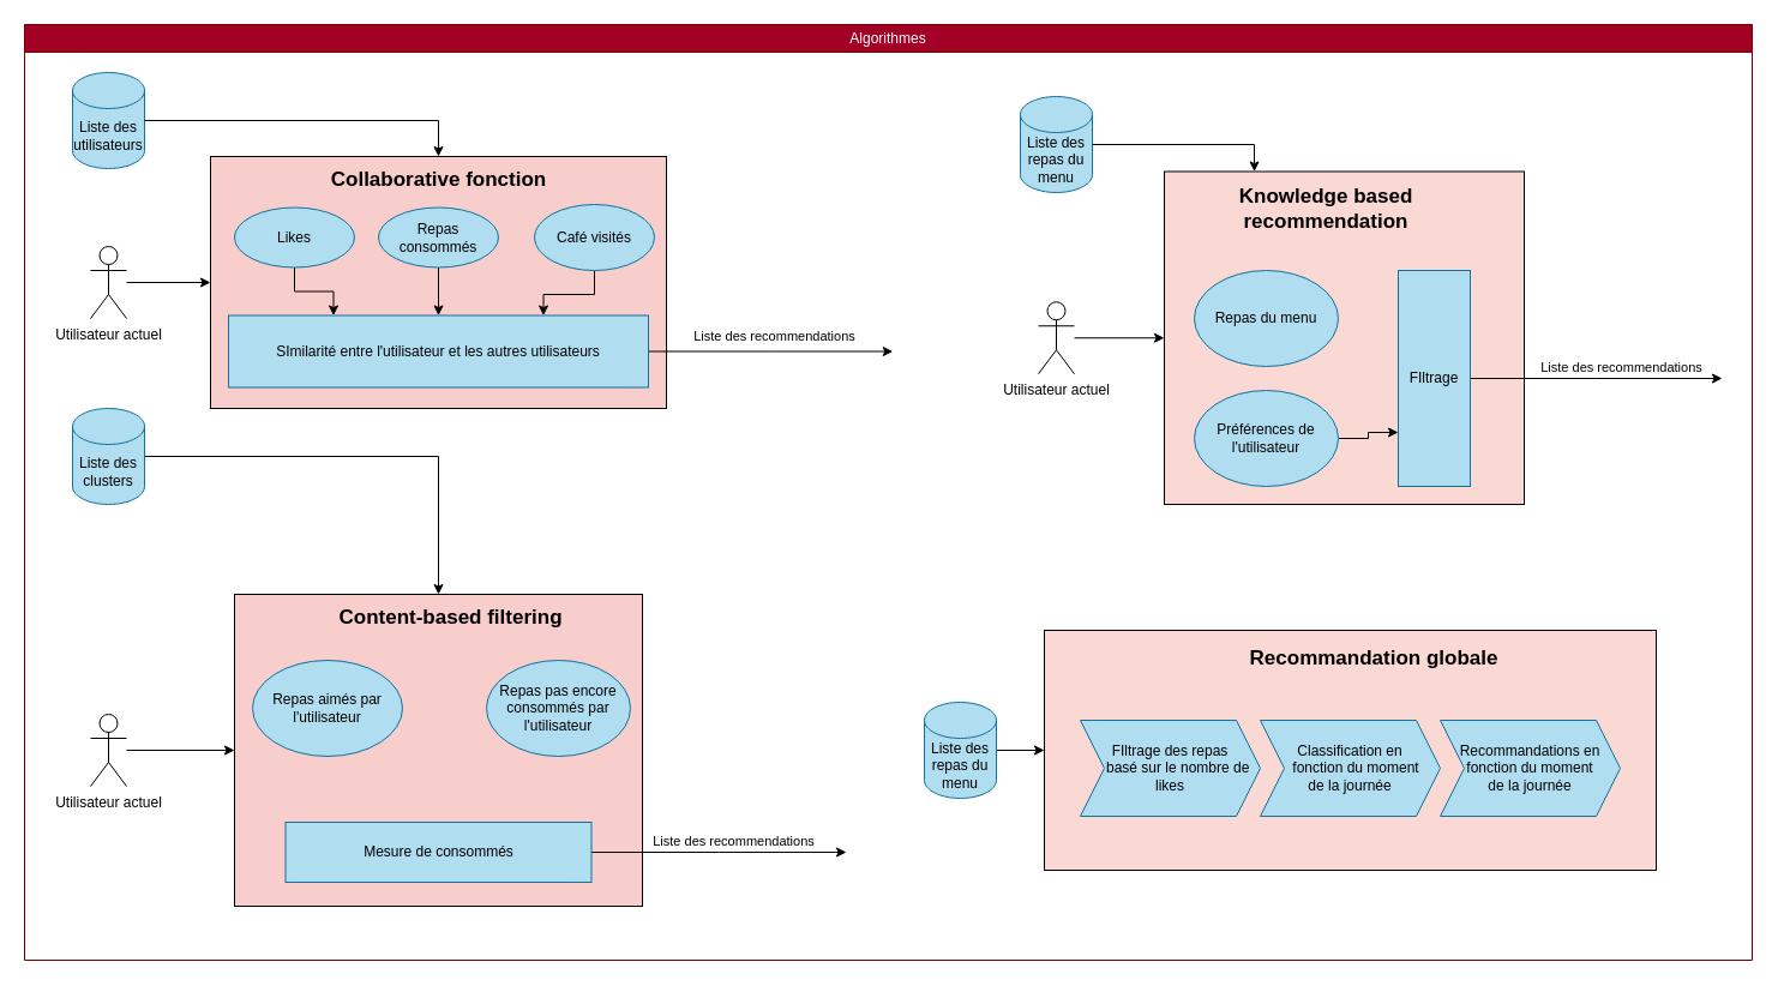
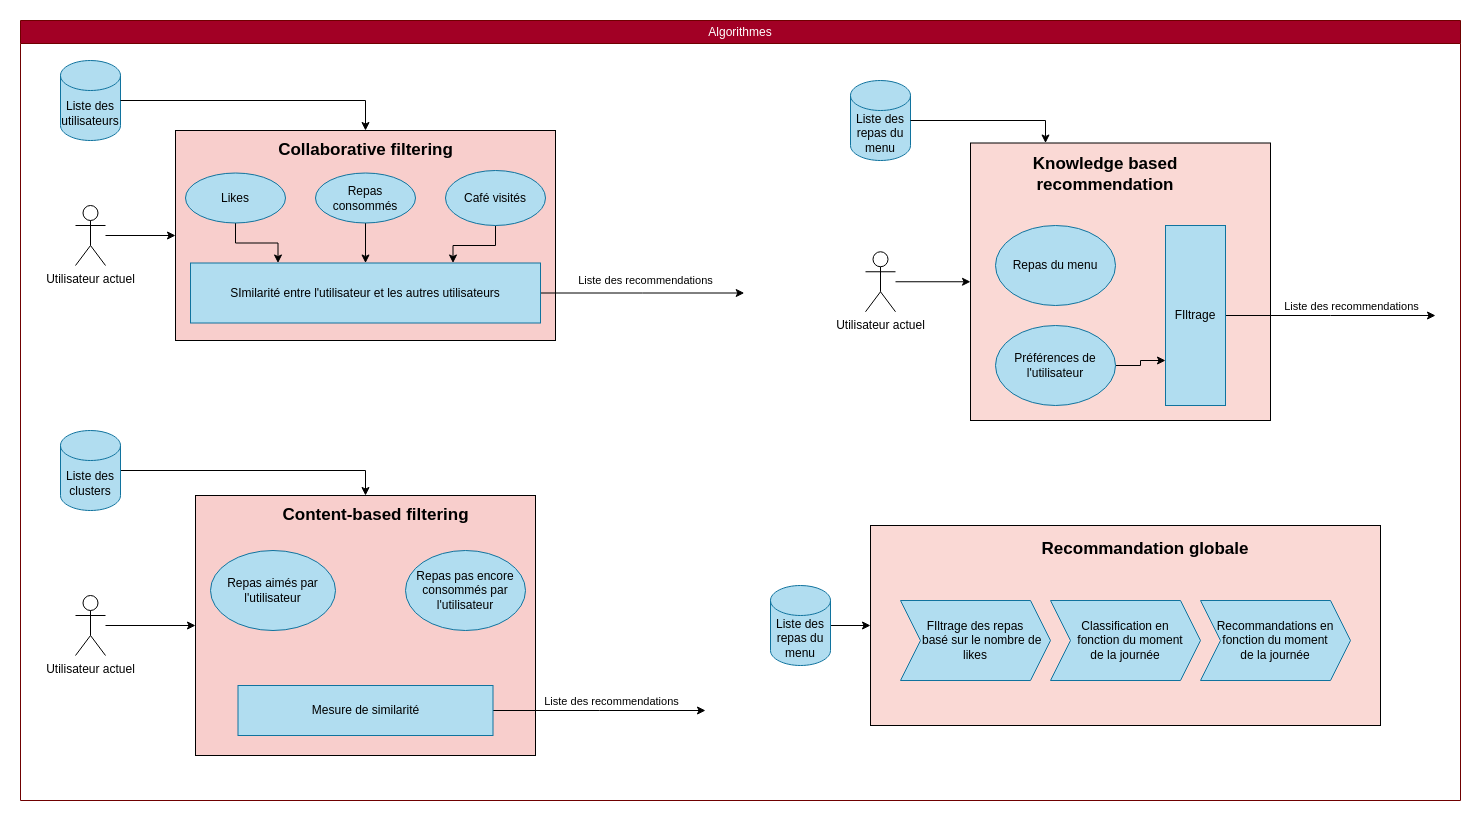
  <mxCell id="0" />
  <mxCell id="1" parent="0" />
  <mxCell id="2" value="Algorithmes" style="swimlane;whiteSpace=wrap;html=1;fillColor=#a20025;fontColor=#ffffff;strokeColor=#6F0000;fontStyle=0" parent="1" vertex="1"><mxGeometry x="20" y="20" width="1440" height="780" as="geometry"><mxRectangle x="60" y="-600" width="80" height="30" as="alternateBounds" /></mxGeometry></mxCell>
  <mxCell id="3" value="Liste des utilisateurs" style="shape=cylinder3;whiteSpace=wrap;html=1;boundedLbl=1;backgroundOutline=1;size=15;fillColor=#b1ddf0;strokeColor=#10739e;" vertex="1" parent="2"><mxGeometry x="40" y="40" width="60" height="80" as="geometry" /></mxCell>
  <mxCell id="4" value="Utilisateur actuel" style="shape=umlActor;verticalLabelPosition=bottom;verticalAlign=top;html=1;outlineConnect=0;" vertex="1" parent="2"><mxGeometry x="55" y="185" width="30" height="60" as="geometry" /></mxCell>
  <mxCell id="5" style="edgeStyle=orthogonalEdgeStyle;rounded=0;orthogonalLoop=1;jettySize=auto;html=1;entryX=0;entryY=0.5;entryDx=0;entryDy=0;" edge="1" parent="2" source="4" target="7"><mxGeometry relative="1" as="geometry" /></mxCell>
  <mxCell id="6" style="edgeStyle=orthogonalEdgeStyle;rounded=0;orthogonalLoop=1;jettySize=auto;html=1;entryX=0.5;entryY=0;entryDx=0;entryDy=0;" edge="1" parent="2" source="3" target="7"><mxGeometry relative="1" as="geometry" /></mxCell>
  <mxCell id="7" value="" style="whiteSpace=wrap;html=1;fillColor=#f8cecc;strokeColor=#000000;" vertex="1" parent="2"><mxGeometry x="155" y="110" width="380" height="210" as="geometry" /></mxCell>
  <mxCell id="8" style="edgeStyle=orthogonalEdgeStyle;rounded=0;orthogonalLoop=1;jettySize=auto;html=1;entryX=0.25;entryY=0;entryDx=0;entryDy=0;" edge="1" parent="2" source="9" target="16"><mxGeometry relative="1" as="geometry" /></mxCell>
- <mxCell id="9" value="Likes" style="ellipse;whiteSpace=wrap;html=1;fillColor=#b1ddf0;strokeColor=#10739e;" vertex="1" parent="2"><mxGeometry x="175" y="152.5" width="100" height="50" as="geometry" /></mxCell>
+ <mxCell id="9" value="Likes" style="ellipse;whiteSpace=wrap;html=1;fillColor=#b1ddf0;strokeColor=#10739e;" vertex="1" parent="2"><mxGeometry x="165" y="152.5" width="100" height="50" as="geometry" /></mxCell>
  <mxCell id="10" style="edgeStyle=orthogonalEdgeStyle;rounded=0;orthogonalLoop=1;jettySize=auto;html=1;exitX=0.5;exitY=1;exitDx=0;exitDy=0;" edge="1" parent="2" source="11" target="16"><mxGeometry relative="1" as="geometry" /></mxCell>
  <mxCell id="11" value="Repas consommés" style="ellipse;whiteSpace=wrap;html=1;fillColor=#b1ddf0;strokeColor=#10739e;" vertex="1" parent="2"><mxGeometry x="295" y="152.5" width="100" height="50" as="geometry" /></mxCell>
  <mxCell id="12" style="edgeStyle=orthogonalEdgeStyle;rounded=0;orthogonalLoop=1;jettySize=auto;html=1;entryX=0.75;entryY=0;entryDx=0;entryDy=0;" edge="1" parent="2" source="13" target="16"><mxGeometry relative="1" as="geometry" /></mxCell>
  <mxCell id="13" value="Café visités" style="ellipse;whiteSpace=wrap;html=1;fillColor=#b1ddf0;strokeColor=#10739e;" vertex="1" parent="2"><mxGeometry x="425" y="150" width="100" height="55" as="geometry" /></mxCell>
  <mxCell id="14" style="edgeStyle=orthogonalEdgeStyle;rounded=0;orthogonalLoop=1;jettySize=auto;html=1;exitX=1;exitY=0.5;exitDx=0;exitDy=0;" edge="1" parent="2" source="16"><mxGeometry relative="1" as="geometry"><mxPoint x="723.75" y="272.5" as="targetPoint" /><mxPoint x="548.75" y="272" as="sourcePoint" /></mxGeometry></mxCell>
  <mxCell id="15" value="Liste des recommendations" style="edgeLabel;html=1;align=center;verticalAlign=middle;resizable=0;points=[];" vertex="1" connectable="0" parent="14"><mxGeometry x="0.256" y="2" relative="1" as="geometry"><mxPoint x="-23" y="-11" as="offset" /></mxGeometry></mxCell>
  <mxCell id="16" value="SImilarité entre l'utilisateur et les autres utilisateurs" style="rounded=0;whiteSpace=wrap;html=1;fillColor=#b1ddf0;strokeColor=#10739e;" vertex="1" parent="2"><mxGeometry x="170" y="242.5" width="350" height="60" as="geometry" /></mxCell>
- <mxCell id="17" value="Collaborative fonction" style="text;html=1;align=center;verticalAlign=middle;whiteSpace=wrap;rounded=0;fontStyle=1;fontSize=17;" vertex="1" parent="2"><mxGeometry x="252.5" y="120" width="185" height="20" as="geometry" /></mxCell>
+ <mxCell id="17" value="Collaborative filtering" style="text;html=1;align=center;verticalAlign=middle;whiteSpace=wrap;rounded=0;fontStyle=1;fontSize=17;" vertex="1" parent="2"><mxGeometry x="252.5" y="120" width="185" height="20" as="geometry" /></mxCell>
  <mxCell id="18" style="edgeStyle=orthogonalEdgeStyle;rounded=0;orthogonalLoop=1;jettySize=auto;html=1;entryX=0.5;entryY=0;entryDx=0;entryDy=0;" edge="1" parent="2" source="19" target="22"><mxGeometry relative="1" as="geometry" /></mxCell>
- <mxCell id="19" value="Liste des clusters" style="shape=cylinder3;whiteSpace=wrap;html=1;boundedLbl=1;backgroundOutline=1;size=15;fillColor=#b1ddf0;strokeColor=#10739e;" vertex="1" parent="2"><mxGeometry x="40" y="320" width="60" height="80" as="geometry" /></mxCell>
+ <mxCell id="19" value="Liste des clusters" style="shape=cylinder3;whiteSpace=wrap;html=1;boundedLbl=1;backgroundOutline=1;size=15;fillColor=#b1ddf0;strokeColor=#10739e;" vertex="1" parent="2"><mxGeometry x="40" y="410" width="60" height="80" as="geometry" /></mxCell>
  <mxCell id="20" value="Utilisateur actuel" style="shape=umlActor;verticalLabelPosition=bottom;verticalAlign=top;html=1;outlineConnect=0;" vertex="1" parent="2"><mxGeometry x="55" y="575" width="30" height="60" as="geometry" /></mxCell>
  <mxCell id="21" style="edgeStyle=orthogonalEdgeStyle;rounded=0;orthogonalLoop=1;jettySize=auto;html=1;entryX=0;entryY=0.5;entryDx=0;entryDy=0;" edge="1" parent="2" source="20" target="22"><mxGeometry relative="1" as="geometry" /></mxCell>
  <mxCell id="22" value="" style="whiteSpace=wrap;html=1;fillColor=#f8cecc;strokeColor=#000000;" vertex="1" parent="2"><mxGeometry x="175" y="475" width="340" height="260" as="geometry" /></mxCell>
  <mxCell id="23" value="Content-based filtering" style="text;html=1;align=center;verticalAlign=middle;whiteSpace=wrap;rounded=0;fontStyle=1;fontSize=17;" vertex="1" parent="2"><mxGeometry x="258.75" y="485" width="192.5" height="20" as="geometry" /></mxCell>
  <mxCell id="24" value="Repas pas encore consommés par l'utilisateur" style="ellipse;whiteSpace=wrap;html=1;fillColor=#b1ddf0;strokeColor=#10739e;" vertex="1" parent="2"><mxGeometry x="385" y="530" width="120" height="80" as="geometry" /></mxCell>
  <mxCell id="25" value="Repas aimés par l'utilisateur" style="ellipse;whiteSpace=wrap;html=1;fillColor=#b1ddf0;strokeColor=#10739e;" vertex="1" parent="2"><mxGeometry x="190" y="530" width="125" height="80" as="geometry" /></mxCell>
  <mxCell id="26" style="edgeStyle=orthogonalEdgeStyle;rounded=0;orthogonalLoop=1;jettySize=auto;html=1;" edge="1" parent="2" source="28"><mxGeometry relative="1" as="geometry"><mxPoint x="685" y="690" as="targetPoint" /></mxGeometry></mxCell>
  <mxCell id="27" value="Liste des recommendations" style="edgeLabel;html=1;align=center;verticalAlign=middle;resizable=0;points=[];" vertex="1" connectable="0" parent="26"><mxGeometry x="0.168" y="1" relative="1" as="geometry"><mxPoint x="-5" y="-9" as="offset" /></mxGeometry></mxCell>
- <mxCell id="28" value="Mesure de consommés" style="rounded=0;whiteSpace=wrap;html=1;fillColor=#b1ddf0;strokeColor=#10739e;" vertex="1" parent="2"><mxGeometry x="217.5" y="665" width="255" height="50" as="geometry" /></mxCell>
+ <mxCell id="28" value="Mesure de similarité" style="rounded=0;whiteSpace=wrap;html=1;fillColor=#b1ddf0;strokeColor=#10739e;" vertex="1" parent="2"><mxGeometry x="217.5" y="665" width="255" height="50" as="geometry" /></mxCell>
  <mxCell id="29" value="Utilisateur actuel" style="shape=umlActor;verticalLabelPosition=bottom;verticalAlign=top;html=1;outlineConnect=0;" vertex="1" parent="2"><mxGeometry x="845" y="231.25" width="30" height="60" as="geometry" /></mxCell>
  <mxCell id="30" value="Liste des repas du menu" style="shape=cylinder3;whiteSpace=wrap;html=1;boundedLbl=1;backgroundOutline=1;size=15;fillColor=#b1ddf0;strokeColor=#10739e;" vertex="1" parent="2"><mxGeometry x="830" y="60" width="60" height="80" as="geometry" /></mxCell>
  <mxCell id="31" value="" style="whiteSpace=wrap;html=1;fillColor=#fad9d5;strokeColor=#000000;" vertex="1" parent="2"><mxGeometry x="950" y="122.5" width="300" height="277.5" as="geometry" /></mxCell>
  <mxCell id="32" style="edgeStyle=orthogonalEdgeStyle;rounded=0;orthogonalLoop=1;jettySize=auto;html=1;entryX=0;entryY=0.5;entryDx=0;entryDy=0;" edge="1" parent="2" source="29" target="31"><mxGeometry relative="1" as="geometry" /></mxCell>
  <mxCell id="33" style="edgeStyle=orthogonalEdgeStyle;rounded=0;orthogonalLoop=1;jettySize=auto;html=1;entryX=0.25;entryY=0;entryDx=0;entryDy=0;" edge="1" parent="2" source="30" target="31"><mxGeometry relative="1" as="geometry" /></mxCell>
  <mxCell id="34" value="Repas du menu" style="ellipse;whiteSpace=wrap;html=1;fillColor=#b1ddf0;strokeColor=#10739e;" vertex="1" parent="2"><mxGeometry x="975" y="205" width="120" height="80" as="geometry" /></mxCell>
  <mxCell id="35" style="edgeStyle=orthogonalEdgeStyle;rounded=0;orthogonalLoop=1;jettySize=auto;html=1;exitX=1;exitY=0.5;exitDx=0;exitDy=0;entryX=0;entryY=0.75;entryDx=0;entryDy=0;" edge="1" parent="2" source="36" target="39"><mxGeometry relative="1" as="geometry" /></mxCell>
  <mxCell id="36" value="Préférences de l'utilisateur" style="ellipse;whiteSpace=wrap;html=1;fillColor=#b1ddf0;strokeColor=#10739e;" vertex="1" parent="2"><mxGeometry x="975" y="305" width="120" height="80" as="geometry" /></mxCell>
  <mxCell id="37" style="edgeStyle=orthogonalEdgeStyle;rounded=0;orthogonalLoop=1;jettySize=auto;html=1;" edge="1" parent="2" source="39"><mxGeometry relative="1" as="geometry"><mxPoint x="1415" y="295" as="targetPoint" /></mxGeometry></mxCell>
  <mxCell id="38" value="Liste des recommendations" style="edgeLabel;html=1;align=center;verticalAlign=middle;resizable=0;points=[];" vertex="1" connectable="0" parent="37"><mxGeometry x="-0.164" y="-2" relative="1" as="geometry"><mxPoint x="37" y="-12" as="offset" /></mxGeometry></mxCell>
  <mxCell id="39" value="FIltrage" style="rounded=0;whiteSpace=wrap;html=1;fillColor=#b1ddf0;strokeColor=#10739e;" vertex="1" parent="2"><mxGeometry x="1145" y="205" width="60" height="180" as="geometry" /></mxCell>
  <mxCell id="40" value="Knowledge based recommendation" style="text;html=1;align=center;verticalAlign=middle;whiteSpace=wrap;rounded=0;fontStyle=1;fontSize=17;" vertex="1" parent="2"><mxGeometry x="965" y="140" width="240" height="27.5" as="geometry" /></mxCell>
  <mxCell id="41" style="edgeStyle=orthogonalEdgeStyle;rounded=0;orthogonalLoop=1;jettySize=auto;html=1;entryX=0;entryY=0.5;entryDx=0;entryDy=0;" edge="1" parent="2" source="42" target="43"><mxGeometry relative="1" as="geometry" /></mxCell>
  <mxCell id="42" value="Liste des repas du menu" style="shape=cylinder3;whiteSpace=wrap;html=1;boundedLbl=1;backgroundOutline=1;size=15;fillColor=#b1ddf0;strokeColor=#10739e;" vertex="1" parent="2"><mxGeometry x="750" y="565" width="60" height="80" as="geometry" /></mxCell>
  <mxCell id="43" value="" style="whiteSpace=wrap;html=1;fillColor=#fad9d5;strokeColor=#000000;" vertex="1" parent="2"><mxGeometry x="850" y="505" width="510" height="200" as="geometry" /></mxCell>
  <mxCell id="44" value="Recommandation globale" style="text;html=1;align=center;verticalAlign=middle;whiteSpace=wrap;rounded=0;fontStyle=1;fontSize=17;" vertex="1" parent="2"><mxGeometry x="1005" y="515" width="240" height="27.5" as="geometry" /></mxCell>
  <mxCell id="45" value="FIltrage des repas&lt;br&gt;&amp;nbsp; &amp;nbsp; basé sur le nombre de likes" style="shape=step;perimeter=stepPerimeter;whiteSpace=wrap;html=1;fixedSize=1;fillColor=#b1ddf0;strokeColor=#10739e;" vertex="1" parent="2"><mxGeometry x="880" y="580" width="150" height="80" as="geometry" /></mxCell>
  <mxCell id="46" value="Classification en &lt;br&gt;&amp;nbsp; &amp;nbsp;fonction du moment &lt;br&gt;de la journée" style="shape=step;perimeter=stepPerimeter;whiteSpace=wrap;html=1;fixedSize=1;fillColor=#b1ddf0;strokeColor=#10739e;" vertex="1" parent="2"><mxGeometry x="1030" y="580" width="150" height="80" as="geometry" /></mxCell>
  <mxCell id="47" value="Recommandations en fonction du moment&lt;br&gt;de la journée" style="shape=step;perimeter=stepPerimeter;whiteSpace=wrap;html=1;fixedSize=1;fillColor=#b1ddf0;strokeColor=#10739e;" vertex="1" parent="2"><mxGeometry x="1180" y="580" width="150" height="80" as="geometry" /></mxCell>
